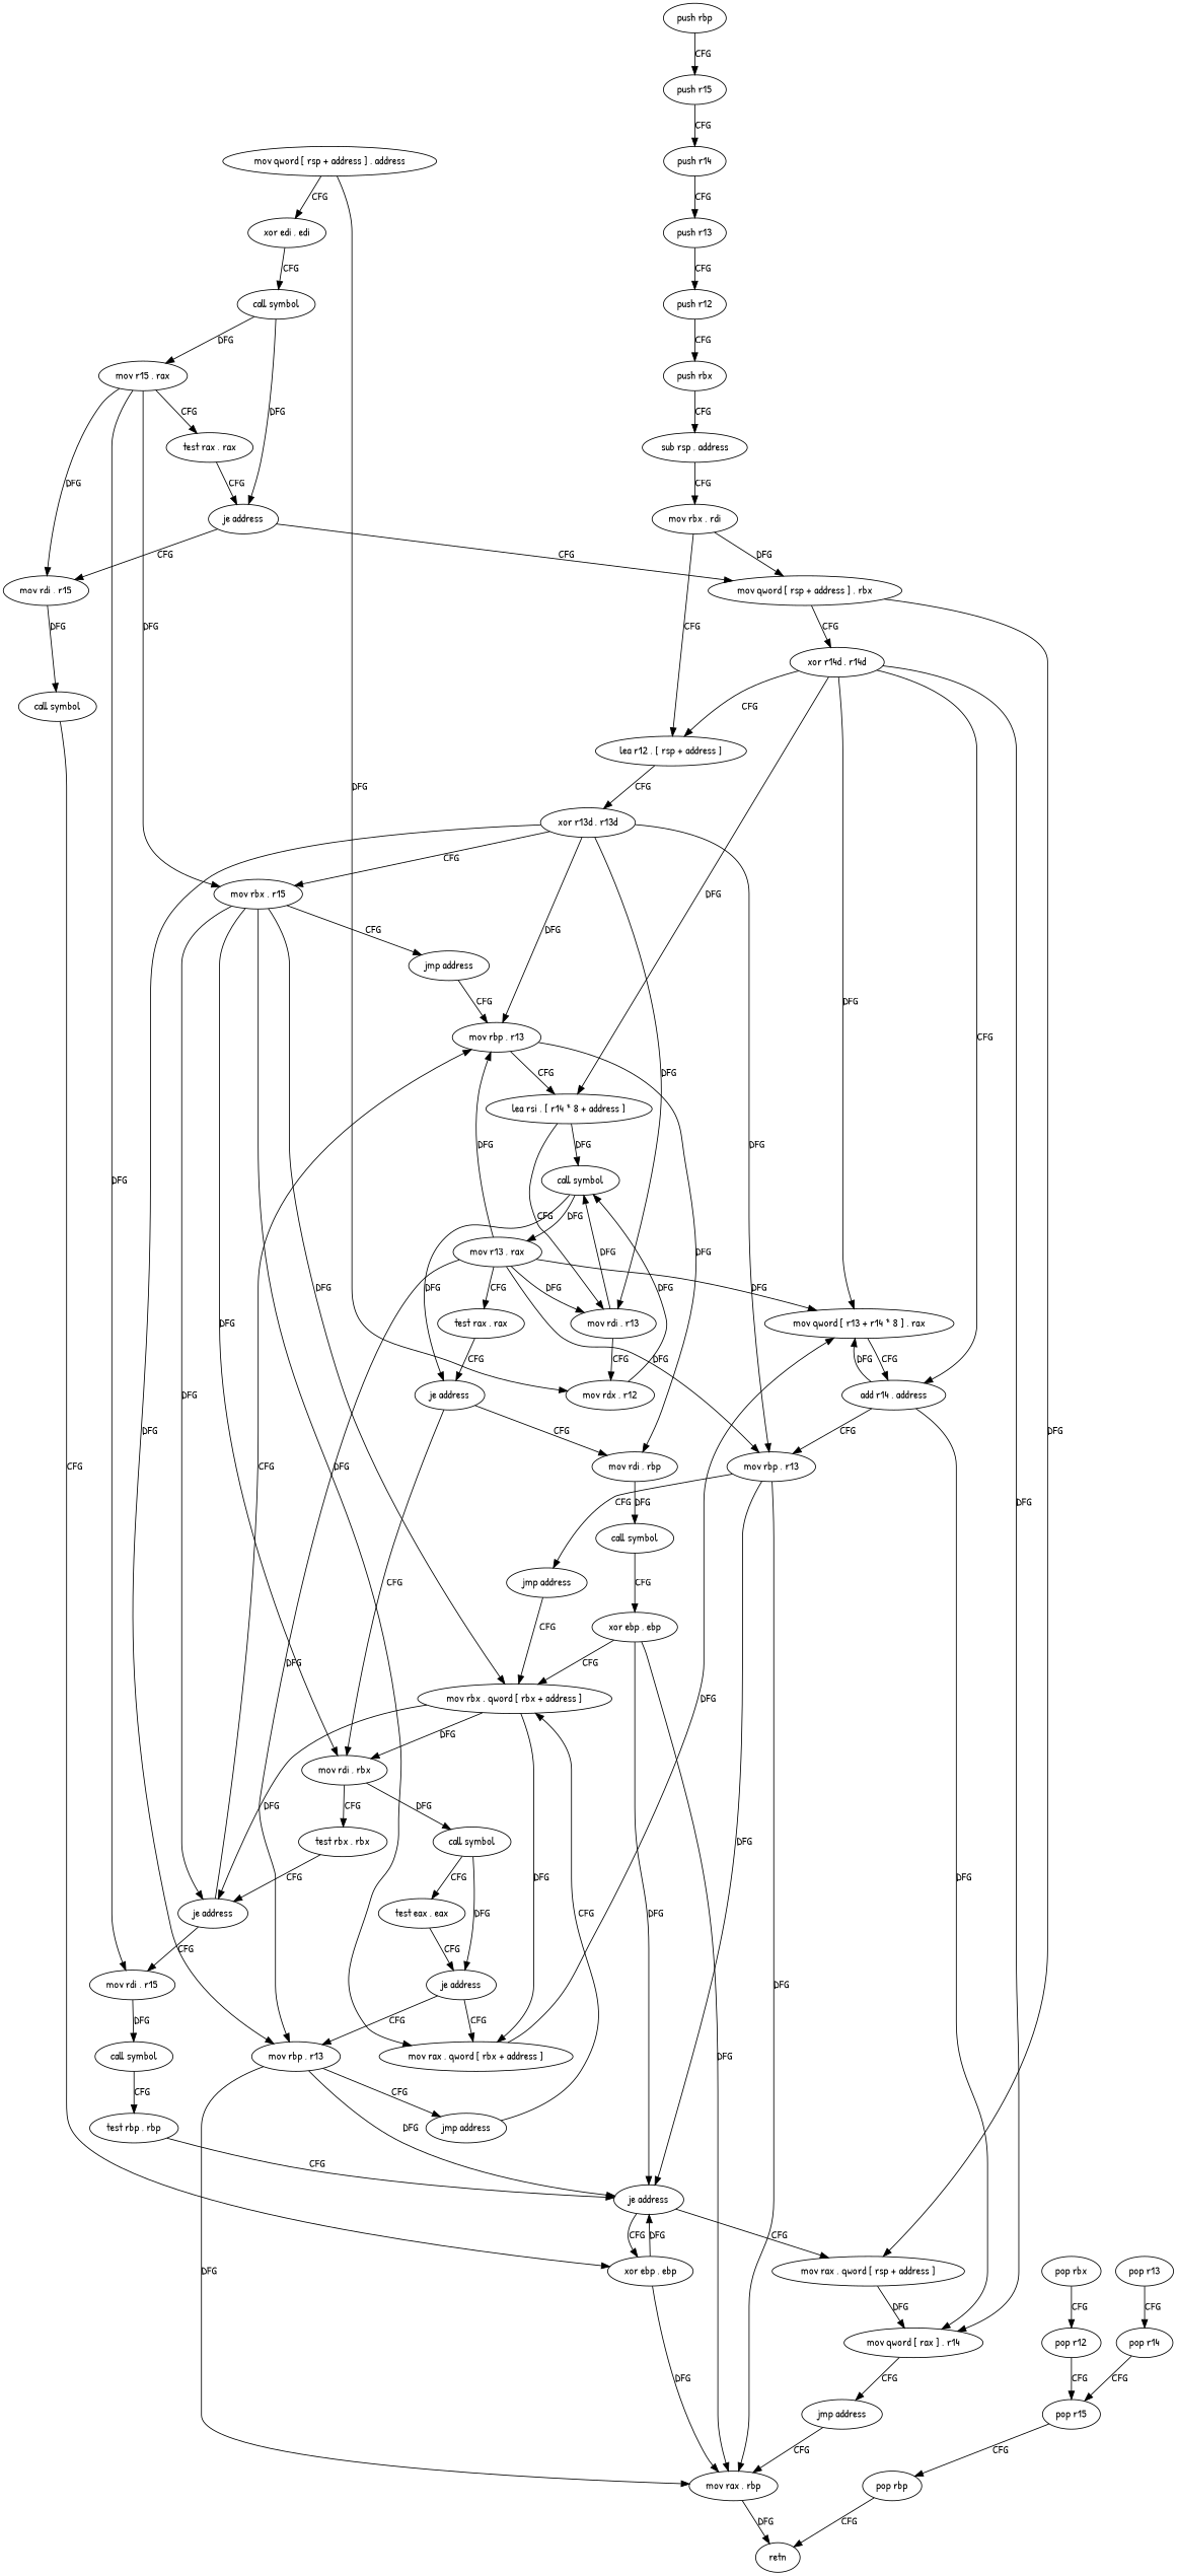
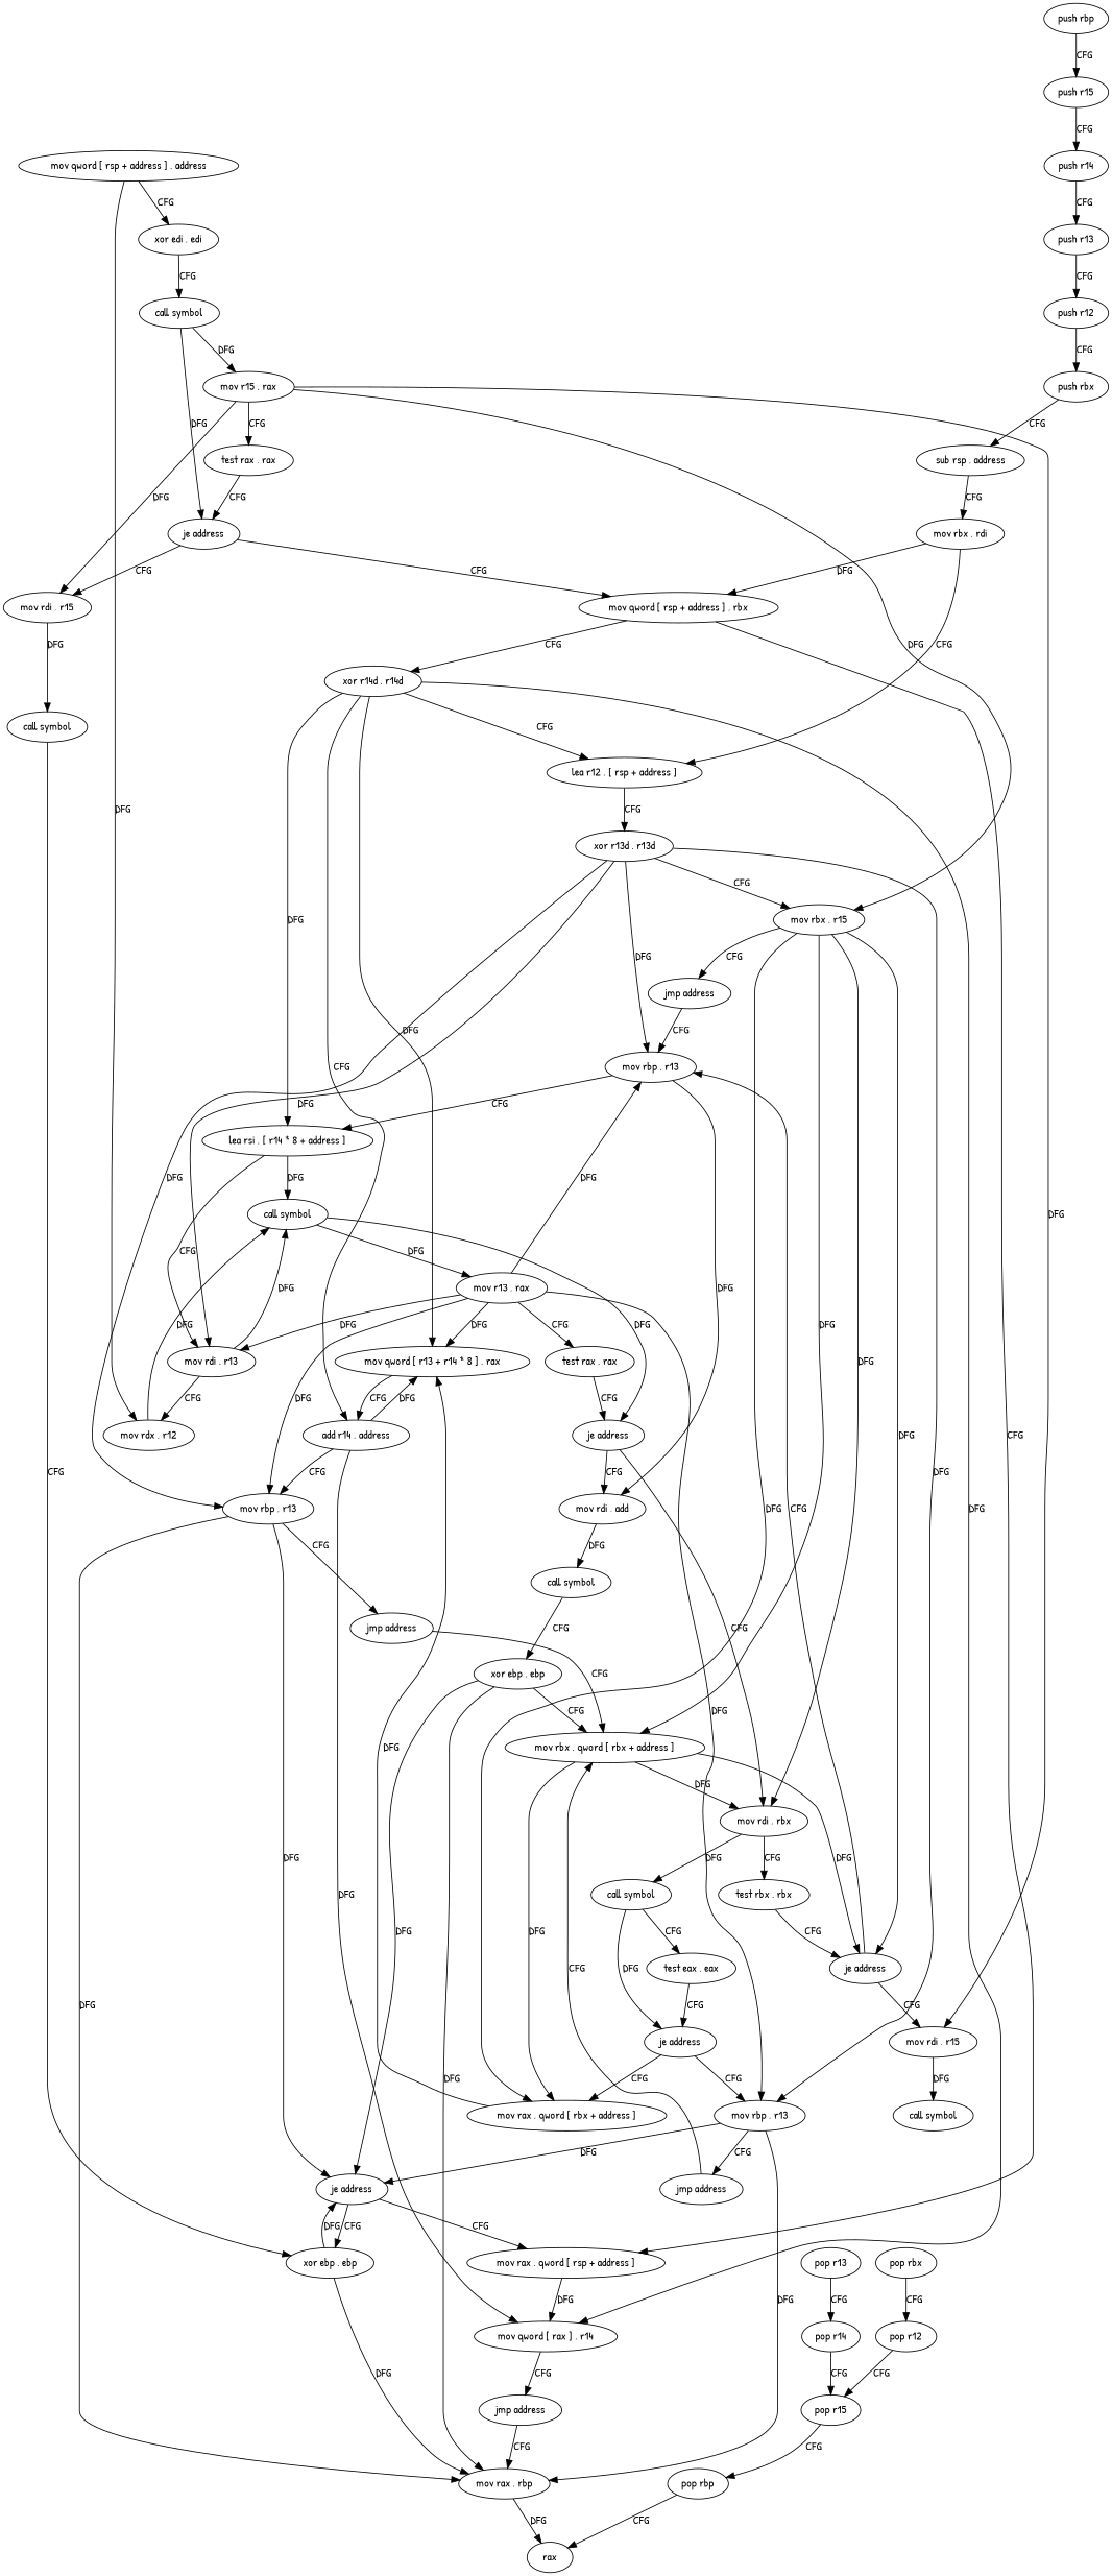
  digraph {
    fontname="Patrick Hand"
    node [fontname="Patrick Hand"]
    edge [fontname="Patrick Hand"]
    n1 [label="push rbp"]
    n2 [label="push r15"]
    n3 [label="push r14"]
    n4 [label="push r13"]
    n5 [label="push r12"]
    n6 [label="push rbx"]
    n7 [label="sub rsp , address"]
    n8 [label="mov rbx , rdi"]
    n9 [label="mov qword [ rsp + address ] , rbx"]
    n10 [label="lea r12 , [ rsp + address ]"]
    n11 [label="mov qword [ rsp + address ] , address"]
    n12 [label="xor edi , edi"]
    n13 [label="mov rdx , r12"]
    n14 [label="xor r14d , r14d"]
    n15 [label="mov rax , qword [ rsp + address ]"]
    n16 [label="call symbol"]
    n17 [label="call symbol"]
    n18 [label="mov r15 , rax"]
    n19 [label="je address"]
    n20 [label="test rax , rax"]
    n21 [label="mov rdi , r15"]
    n22 [label="mov rbx , r15"]
    n23 [label="mov rdi , r15"]
    n24 [label="call symbol"]
    n25 [label="jmp address"]
    n26 [label="mov rdi , rbx"]
    n27 [label="mov rbx , qword [ rbx + address ]"]
    n28 [label="mov rax , qword [ rbx + address ]"]
    n29 [label="je address"]
    n30 [label="call symbol"]
    n31 [label="xor ebp , ebp"]
    n32 [label="lea rsi , [ r14 * 8 + address ]"]
    n33 [label="mov qword [ r13 + r14 * 8 ] , rax"]
    n34 [label="add r14 , address"]
    n35 [label="mov qword [ rax ] , r14"]
    n36 [label="je address"]
    n37 [label="mov rax , rbp"]
-   n38 [label=retn]
+   n38 [label=rax]
    n39 [label="xor r13d , r13d"]
    n40 [label="mov rdi , r13"]
    n41 [label="mov rbp , r13"]
    n42 [label="jmp address"]
    n43 [label="mov rbp , r13"]
    n44 [label="mov rbp , r13"]
-   n45 [label="mov rdi , rbp"]
+   n45 [label="mov rdi , add"]
    n46 [label="jmp address"]
    n47 [label="jmp address"]
    n48 [label="call symbol"]
    n49 [label="test rbx , rbx"]
    n50 [label="call symbol"]
    n51 [label="mov r13 , rax"]
    n52 [label="je address"]
    n53 [label="test rax , rax"]
    n54 [label="xor ebp , ebp"]
    n55 [label="test eax , eax"]
    n56 [label="je address"]
-   n57 [label="test rbp , rbp"]
    n58 [label="pop rbx"]
    n59 [label="pop r12"]
    n60 [label="pop r15"]
    n61 [label="pop r13"]
    n62 [label="pop r14"]
    n63 [label="pop rbp"]
    n1 -> n2 [label=CFG]
    n2 -> n3 [label=CFG]
    n3 -> n4 [label=CFG]
    n4 -> n5 [label=CFG]
    n5 -> n6 [label=CFG]
    n6 -> n7 [label=CFG]
    n7 -> n8 [label=CFG]
    n8 -> n9 [label=DFG]
    n8 -> n10 [label=CFG]
    n9 -> n14 [label=CFG]
-   n9 -> n15 [label=DFG]
+   n9 -> n15 [label=CFG]
    n10 -> n39 [label=CFG]
    n11 -> n12 [label=CFG]
    n11 -> n13 [label=DFG]
    n12 -> n16 [label=CFG]
    n13 -> n17 [label=DFG]
    n14 -> n10 [label=CFG]
    n14 -> n32 [label=DFG]
    n14 -> n33 [label=DFG]
    n14 -> n34 [label=CFG]
    n14 -> n35 [label=DFG]
    n15 -> n35 [label=DFG]
    n16 -> n18 [label=DFG]
    n16 -> n19 [label=DFG]
    n17 -> n51 [label=DFG]
    n17 -> n52 [label=DFG]
    n18 -> n20 [label=CFG]
    n18 -> n21 [label=DFG]
    n18 -> n22 [label=DFG]
    n18 -> n23 [label=DFG]
    n19 -> n9 [label=CFG]
    n19 -> n21 [label=CFG]
    n20 -> n19 [label=CFG]
    n21 -> n24 [label=DFG]
    n22 -> n25 [label=CFG]
    n22 -> n26 [label=DFG]
    n22 -> n27 [label=DFG]
    n22 -> n28 [label=DFG]
    n22 -> n29 [label=DFG]
    n23 -> n30 [label=DFG]
    n24 -> n31 [label=CFG]
    n25 -> n43 [label=CFG]
    n26 -> n48 [label=DFG]
    n26 -> n49 [label=CFG]
    n27 -> n26 [label=DFG]
    n27 -> n28 [label=DFG]
    n27 -> n29 [label=DFG]
    n28 -> n33 [label=DFG]
    n29 -> n23 [label=CFG]
    n29 -> n43 [label=CFG]
-   n30 -> n57 [label=CFG]
    n31 -> n36 [label=DFG]
    n31 -> n37 [label=DFG]
    n32 -> n17 [label=DFG]
    n32 -> n40 [label=CFG]
    n33 -> n34 [label=CFG]
    n34 -> n33 [label=DFG]
    n34 -> n35 [label=DFG]
    n34 -> n41 [label=CFG]
    n35 -> n42 [label=CFG]
    n36 -> n15 [label=CFG]
    n36 -> n31 [label=CFG]
    n37 -> n38 [label=DFG]
    n39 -> n22 [label=CFG]
    n39 -> n40 [label=DFG]
    n39 -> n41 [label=DFG]
    n39 -> n43 [label=DFG]
    n39 -> n44 [label=DFG]
    n40 -> n13 [label=CFG]
    n40 -> n17 [label=DFG]
    n41 -> n36 [label=DFG]
    n41 -> n37 [label=DFG]
    n41 -> n47 [label=CFG]
    n42 -> n37 [label=CFG]
    n43 -> n32 [label=CFG]
    n43 -> n45 [label=DFG]
    n44 -> n36 [label=DFG]
    n44 -> n37 [label=DFG]
    n44 -> n46 [label=CFG]
    n45 -> n50 [label=DFG]
    n46 -> n27 [label=CFG]
    n47 -> n27 [label=CFG]
    n48 -> n55 [label=CFG]
    n48 -> n56 [label=DFG]
    n49 -> n29 [label=CFG]
    n50 -> n54 [label=CFG]
    n51 -> n33 [label=DFG]
    n51 -> n40 [label=DFG]
    n51 -> n41 [label=DFG]
    n51 -> n43 [label=DFG]
    n51 -> n44 [label=DFG]
    n51 -> n53 [label=CFG]
    n52 -> n26 [label=CFG]
    n52 -> n45 [label=CFG]
    n53 -> n52 [label=CFG]
    n54 -> n27 [label=CFG]
    n54 -> n36 [label=DFG]
    n54 -> n37 [label=DFG]
    n55 -> n56 [label=CFG]
    n56 -> n28 [label=CFG]
    n56 -> n44 [label=CFG]
-   n57 -> n36 [label=CFG]
    n58 -> n59 [label=CFG]
    n59 -> n60 [label=CFG]
    n60 -> n63 [label=CFG]
    n61 -> n62 [label=CFG]
    n62 -> n60 [label=CFG]
    n63 -> n38 [label=CFG]
  }
